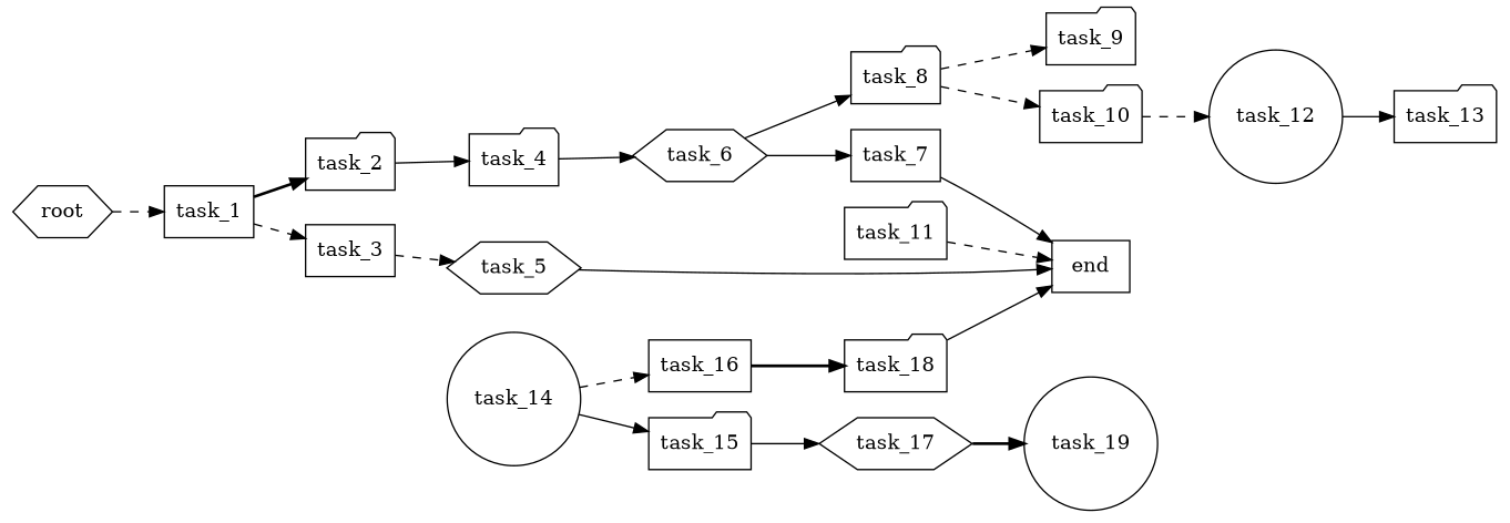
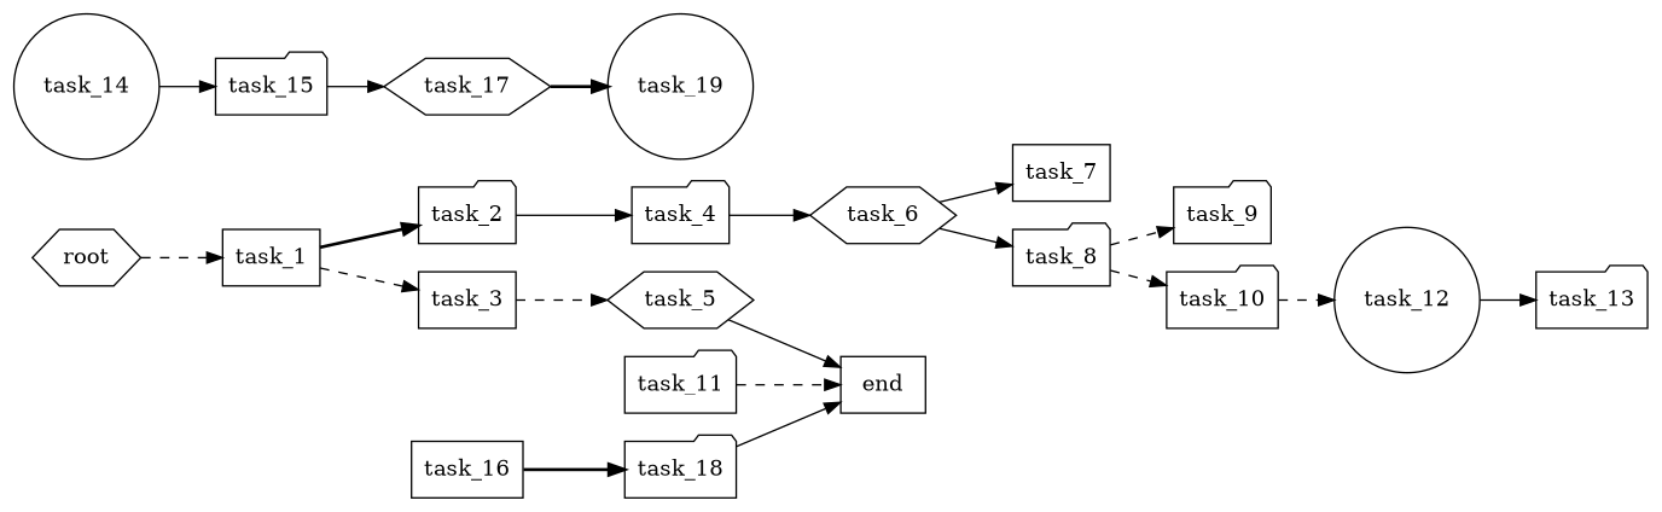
  digraph {
    rankdir=LR
    node [shape=folder]
    edge [style=solid]
    root [shape=hexagon]
    task_1 [shape=box]
    task_2
    task_3 [shape=box]
    task_4
    task_5 [shape=hexagon]
    task_6 [shape=hexagon]
    end [shape=box]
    task_7 [shape=box]
    task_8
    task_9
    task_10
    task_12 [shape=circle]
    task_11
    task_13
    task_14 [shape=circle]
    task_15
    task_16 [shape=box]
    task_17 [shape=hexagon]
    task_18
    task_19 [shape=circle]
    root -> task_1 [style=dashed]
    task_1 -> task_2 [style=bold]
    task_1 -> task_3 [style=dashed]
    task_2 -> task_4
    task_3 -> task_5 [style=dashed]
    task_4 -> task_6
    task_5 -> end
    task_6 -> task_7
    task_6 -> task_8
-   task_7 -> end
    task_8 -> task_9 [style=dashed]
    task_8 -> task_10 [style=dashed]
    task_10 -> task_12 [style=dashed]
    task_12 -> task_13
    task_11 -> end [style=dashed]
    task_14 -> task_15
-   task_14 -> task_16 [style=dashed]
    task_15 -> task_17
    task_16 -> task_18 [style=bold]
    task_17 -> task_19 [style=bold]
    task_18 -> end
  }
